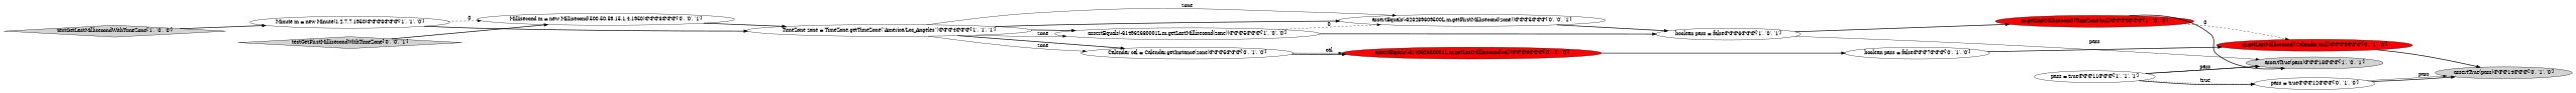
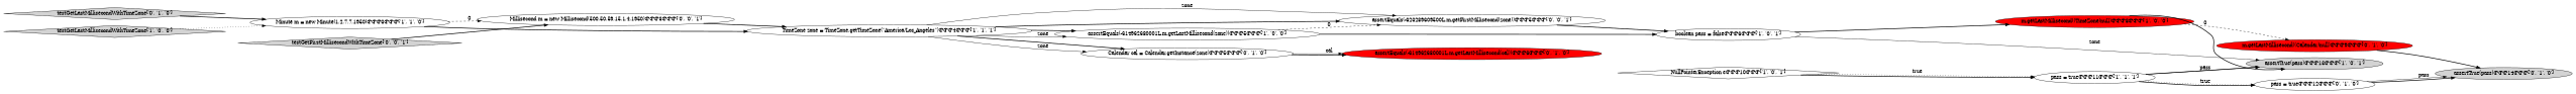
  digraph {
    rankdir=LR
    node [fillcolor=white shape=ellipse style=filled]
    edge [style=bold]
+   n1 [fillcolor=lightgray label="testGetLastMillisecondWithTimeZone['0', '1', '0']" shape=diamond]
    n2 [label="Minute m = new Minute(1,2,7,7,1950)@@@3@@@['1', '1', '0']"]
    n3 [label="Millisecond m = new Millisecond(500,50,59,15,1,4,1950)@@@3@@@['0', '0', '1']"]
    n4 [label="TimeZone zone = TimeZone.getTimeZone(\"America/Los_Angeles\")@@@4@@@['1', '1', '1']"]
    n5 [fillcolor=red label="m.getLastMillisecond((TimeZone)null)@@@8@@@['1', '0', '0']"]
    n6 [fillcolor=lightgray label="assertTrue(pass)@@@13@@@['1', '0', '1']"]
    n7 [fillcolor=red label="m.getLastMillisecond((Calendar)null)@@@9@@@['0', '1', '0']"]
    n8 [fillcolor=lightgray label="assertTrue(pass)@@@14@@@['0', '1', '0']"]
    n9 [label="assertEquals(-623289609500L,m.getFirstMillisecond(zone))@@@5@@@['0', '0', '1']"]
    n10 [label="boolean pass = false@@@6@@@['1', '0', '1']"]
    n11 [fillcolor=lightgray label="testGetFirstMillisecondWithTimeZone['0', '0', '1']" shape=diamond]
    n12 [label="assertEquals(-614962680001L,m.getLastMillisecond(zone))@@@5@@@['1', '0', '0']"]
    n13 [label="Calendar cal = Calendar.getInstance(zone)@@@5@@@['0', '1', '0']"]
    n14 [label="pass = true@@@11@@@['1', '1', '1']"]
    n15 [label="pass = true@@@12@@@['0', '1', '0']"]
-   n16 [label="boolean pass = false@@@7@@@['0', '1', '0']"]
    n17 [fillcolor=red label="assertEquals(-614962680001L,m.getLastMillisecond(cal))@@@6@@@['0', '1', '0']"]
+   n18 [label="NullPointerException e@@@10@@@['1', '0', '1']" shape=diamond]
    n19 [fillcolor=lightgray label="testGetLastMillisecondWithTimeZone['1', '0', '0']" shape=diamond]
+   n1 -> n2
    n2 -> n3 [label=0 style=dashed]
    n2 -> n4
    n3 -> n4
    n4 -> n9 [label=zone style=solid]
    n4 -> n9
    n4 -> n12
    n4 -> n12 [label=zone style=solid]
    n4 -> n13
    n4 -> n13 [label=zone style=solid]
    n5 -> n6
    n5 -> n7 [label=0 style=dashed]
    n7 -> n8
    n9 -> n10
    n10 -> n5
-   n10 -> n6 [label=pass style=solid]
+   n10 -> n6 [label=zone style=solid]
    n11 -> n3
    n12 -> n9 [label=0 style=dashed]
    n12 -> n10
    n13 -> n17 [label=cal style=solid]
    n13 -> n17
    n14 -> n6 [label=pass style=solid]
    n14 -> n6
    n14 -> n15 [label=true style=dotted]
    n14 -> n15
    n15 -> n8 [label=pass style=solid]
    n15 -> n8
-   n16 -> n7
-   n17 -> n16
-   n19 -> n2
+   n18 -> n14 [label=true style=dotted]
+   n18 -> n14
+   n19 -> n2 [style=dotted]
  }
